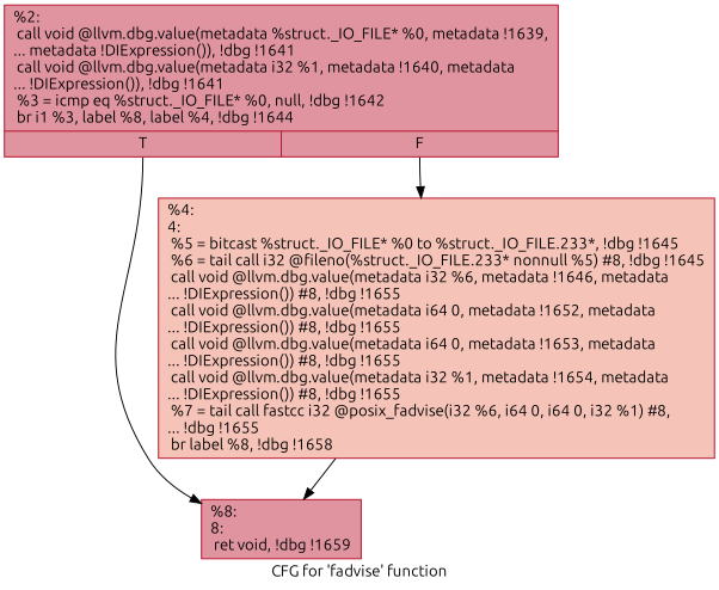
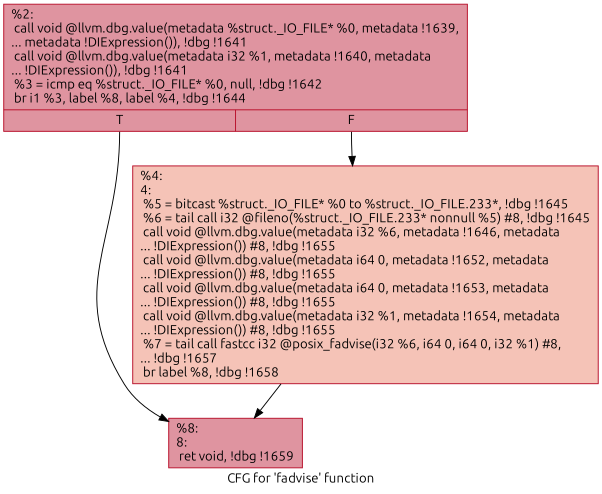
  digraph {
    label="CFG for 'fadvise' function"
    fontname=Ubuntu
    node [color="#b70d28ff" fillcolor="#b70d2870" shape=record style=filled fontname=Ubuntu]
    edge [fontname=Ubuntu]
    n1 [label="{%2:\l  call void @llvm.dbg.value(metadata %struct._IO_FILE* %0, metadata !1639,\l... metadata !DIExpression()), !dbg !1641\l  call void @llvm.dbg.value(metadata i32 %1, metadata !1640, metadata\l... !DIExpression()), !dbg !1641\l  %3 = icmp eq %struct._IO_FILE* %0, null, !dbg !1642\l  br i1 %3, label %8, label %4, !dbg !1644\l|{<s0>T|<s1>F}}"]
    n2 [label="{%8:\l8:                                                \l  ret void, !dbg !1659\l}"]
-   n3 [fillcolor="#e8765c70" label="{%4:\l4:                                                \l  %5 = bitcast %struct._IO_FILE* %0 to %struct._IO_FILE.233*, !dbg !1645\l  %6 = tail call i32 @fileno(%struct._IO_FILE.233* nonnull %5) #8, !dbg !1645\l  call void @llvm.dbg.value(metadata i32 %6, metadata !1646, metadata\l... !DIExpression()) #8, !dbg !1655\l  call void @llvm.dbg.value(metadata i64 0, metadata !1652, metadata\l... !DIExpression()) #8, !dbg !1655\l  call void @llvm.dbg.value(metadata i64 0, metadata !1653, metadata\l... !DIExpression()) #8, !dbg !1655\l  call void @llvm.dbg.value(metadata i32 %1, metadata !1654, metadata\l... !DIExpression()) #8, !dbg !1655\l  %7 = tail call fastcc i32 @posix_fadvise(i32 %6, i64 0, i64 0, i32 %1) #8,\l... !dbg !1655\l  br label %8, !dbg !1658\l}"]
+   n3 [fillcolor="#e8765c70" label="{%4:\l4:                                                \l  %5 = bitcast %struct._IO_FILE* %0 to %struct._IO_FILE.233*, !dbg !1645\l  %6 = tail call i32 @fileno(%struct._IO_FILE.233* nonnull %5) #8, !dbg !1645\l  call void @llvm.dbg.value(metadata i32 %6, metadata !1646, metadata\l... !DIExpression()) #8, !dbg !1655\l  call void @llvm.dbg.value(metadata i64 0, metadata !1652, metadata\l... !DIExpression()) #8, !dbg !1655\l  call void @llvm.dbg.value(metadata i64 0, metadata !1653, metadata\l... !DIExpression()) #8, !dbg !1655\l  call void @llvm.dbg.value(metadata i32 %1, metadata !1654, metadata\l... !DIExpression()) #8, !dbg !1655\l  %7 = tail call fastcc i32 @posix_fadvise(i32 %6, i64 0, i64 0, i32 %1) #8,\l... !dbg !1657\l  br label %8, !dbg !1658\l}"]
    n1 -> n2 [tailport=s0]
    n1 -> n3 [tailport=s1]
    n3 -> n2
  }
